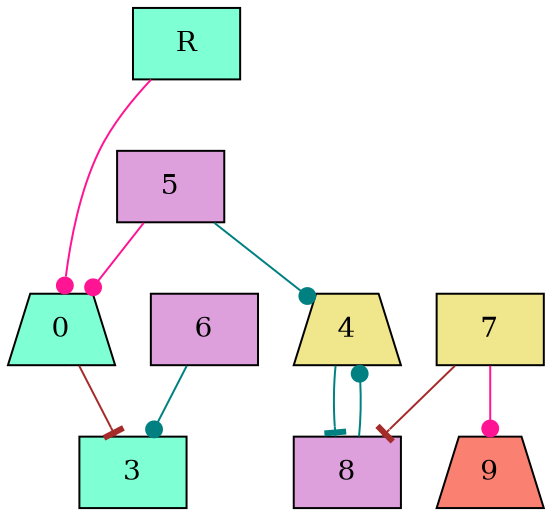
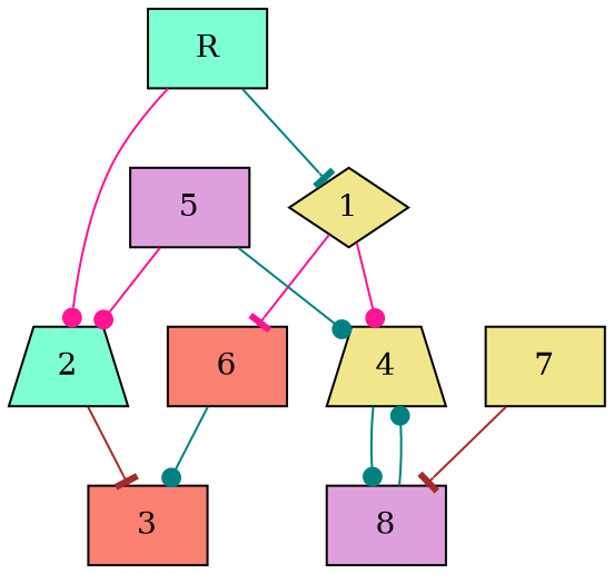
  digraph {
    node [fillcolor=khaki shape=box style=filled]
    edge [arrowhead=dot color=deeppink]
+   1 [shape=diamond]
    4 [shape=trapezium]
-   6 [fillcolor=plum]
-   2 [fillcolor=aquamarine shape=trapezium label=0]
-   3 [fillcolor=aquamarine]
+   6 [fillcolor=salmon]
+   2 [fillcolor=aquamarine shape=trapezium]
+   3 [fillcolor=salmon]
    8 [fillcolor=plum]
    5 [fillcolor=plum]
    7
-   9 [fillcolor=salmon shape=trapezium]
    R [fillcolor=aquamarine]
-   4 -> 8 [arrowhead=tee color=teal]
+   1 -> 4
+   1 -> 6 [arrowhead=tee]
+   4 -> 8 [color=teal]
    6 -> 3 [color=teal]
    2 -> 3 [arrowhead=tee color=brown]
    8 -> 4 [color=teal]
    5 -> 4 [color=teal]
    5 -> 2
    7 -> 8 [arrowhead=tee color=brown]
-   7 -> 9
+   R -> 1 [arrowhead=tee color=teal]
    R -> 2
  }
